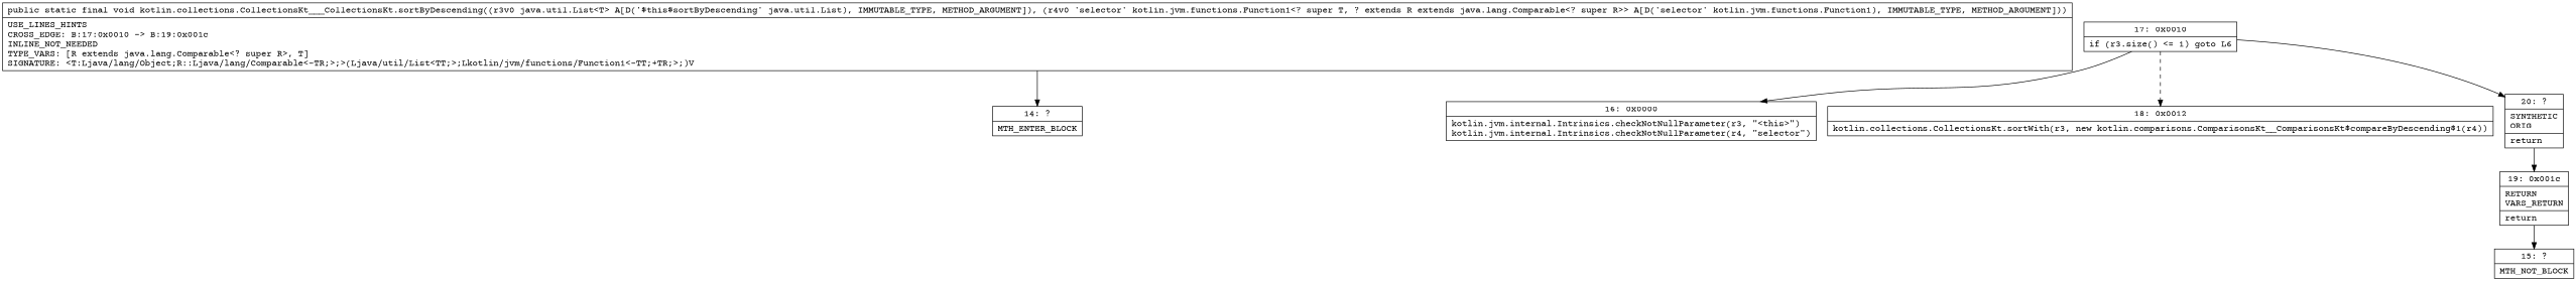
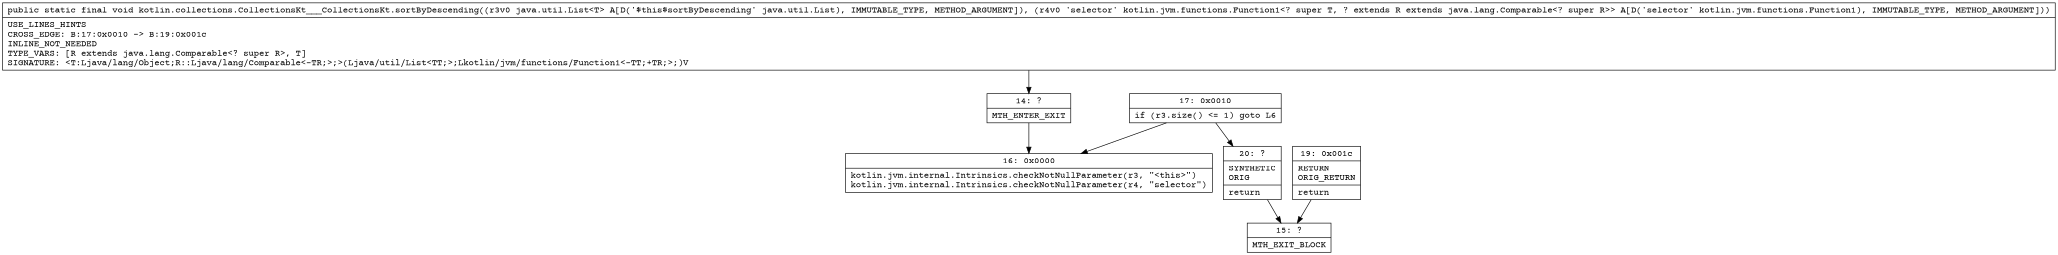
  digraph {
    fontname="Courier Prime"
    node [fontname="Courier Prime" shape=record]
    edge [fontname="Courier Prime"]
-   n1 [label="{14\:\ ?|MTH_ENTER_BLOCK\l}"]
+   n1 [label="{14\:\ ?|MTH_ENTER_EXIT\l}"]
    n2 [label="{16\:\ 0x0000|kotlin.jvm.internal.Intrinsics.checkNotNullParameter(r3, \"\<this\>\")\lkotlin.jvm.internal.Intrinsics.checkNotNullParameter(r4, \"selector\")\l}"]
    n3 [label="{17\:\ 0x0010|if (r3.size() \<= 1) goto L6\l}"]
-   n4 [label="{18\:\ 0x0012|kotlin.collections.CollectionsKt.sortWith(r3, new kotlin.comparisons.ComparisonsKt__ComparisonsKt$compareByDescending$1(r4))\l}"]
    n5 [label="{20\:\ ?|SYNTHETIC\lORIG\l|return\l}"]
-   n6 [label="{15\:\ ?|MTH_NOT_BLOCK\l}"]
-   n7 [label="{19\:\ 0x001c|RETURN\lVARS_RETURN\l|return\l}"]
+   n6 [label="{15\:\ ?|MTH_EXIT_BLOCK\l}"]
+   n7 [label="{19\:\ 0x001c|RETURN\lORIG_RETURN\l|return\l}"]
    n8 [label="{public static final void kotlin.collections.CollectionsKt___CollectionsKt.sortByDescending((r3v0 java.util.List\<T\> A[D('$this$sortByDescending' java.util.List), IMMUTABLE_TYPE, METHOD_ARGUMENT]), (r4v0 'selector' kotlin.jvm.functions.Function1\<? super T, ? extends R extends java.lang.Comparable\<? super R\>\> A[D('selector' kotlin.jvm.functions.Function1), IMMUTABLE_TYPE, METHOD_ARGUMENT]))  | USE_LINES_HINTS\lCROSS_EDGE: B:17:0x0010 \-\> B:19:0x001c\lINLINE_NOT_NEEDED\lTYPE_VARS: [R extends java.lang.Comparable\<? super R\>, T]\lSIGNATURE: \<T:Ljava\/lang\/Object;R::Ljava\/lang\/Comparable\<\-TR;\>;\>(Ljava\/util\/List\<TT;\>;Lkotlin\/jvm\/functions\/Function1\<\-TT;+TR;\>;)V\l}"]
+   n1 -> n2
    n3 -> n2
-   n3 -> n4 [style=dashed]
    n3 -> n5
-   n5 -> n7
+   n5 -> n6
    n7 -> n6
    n8 -> n1
  }
